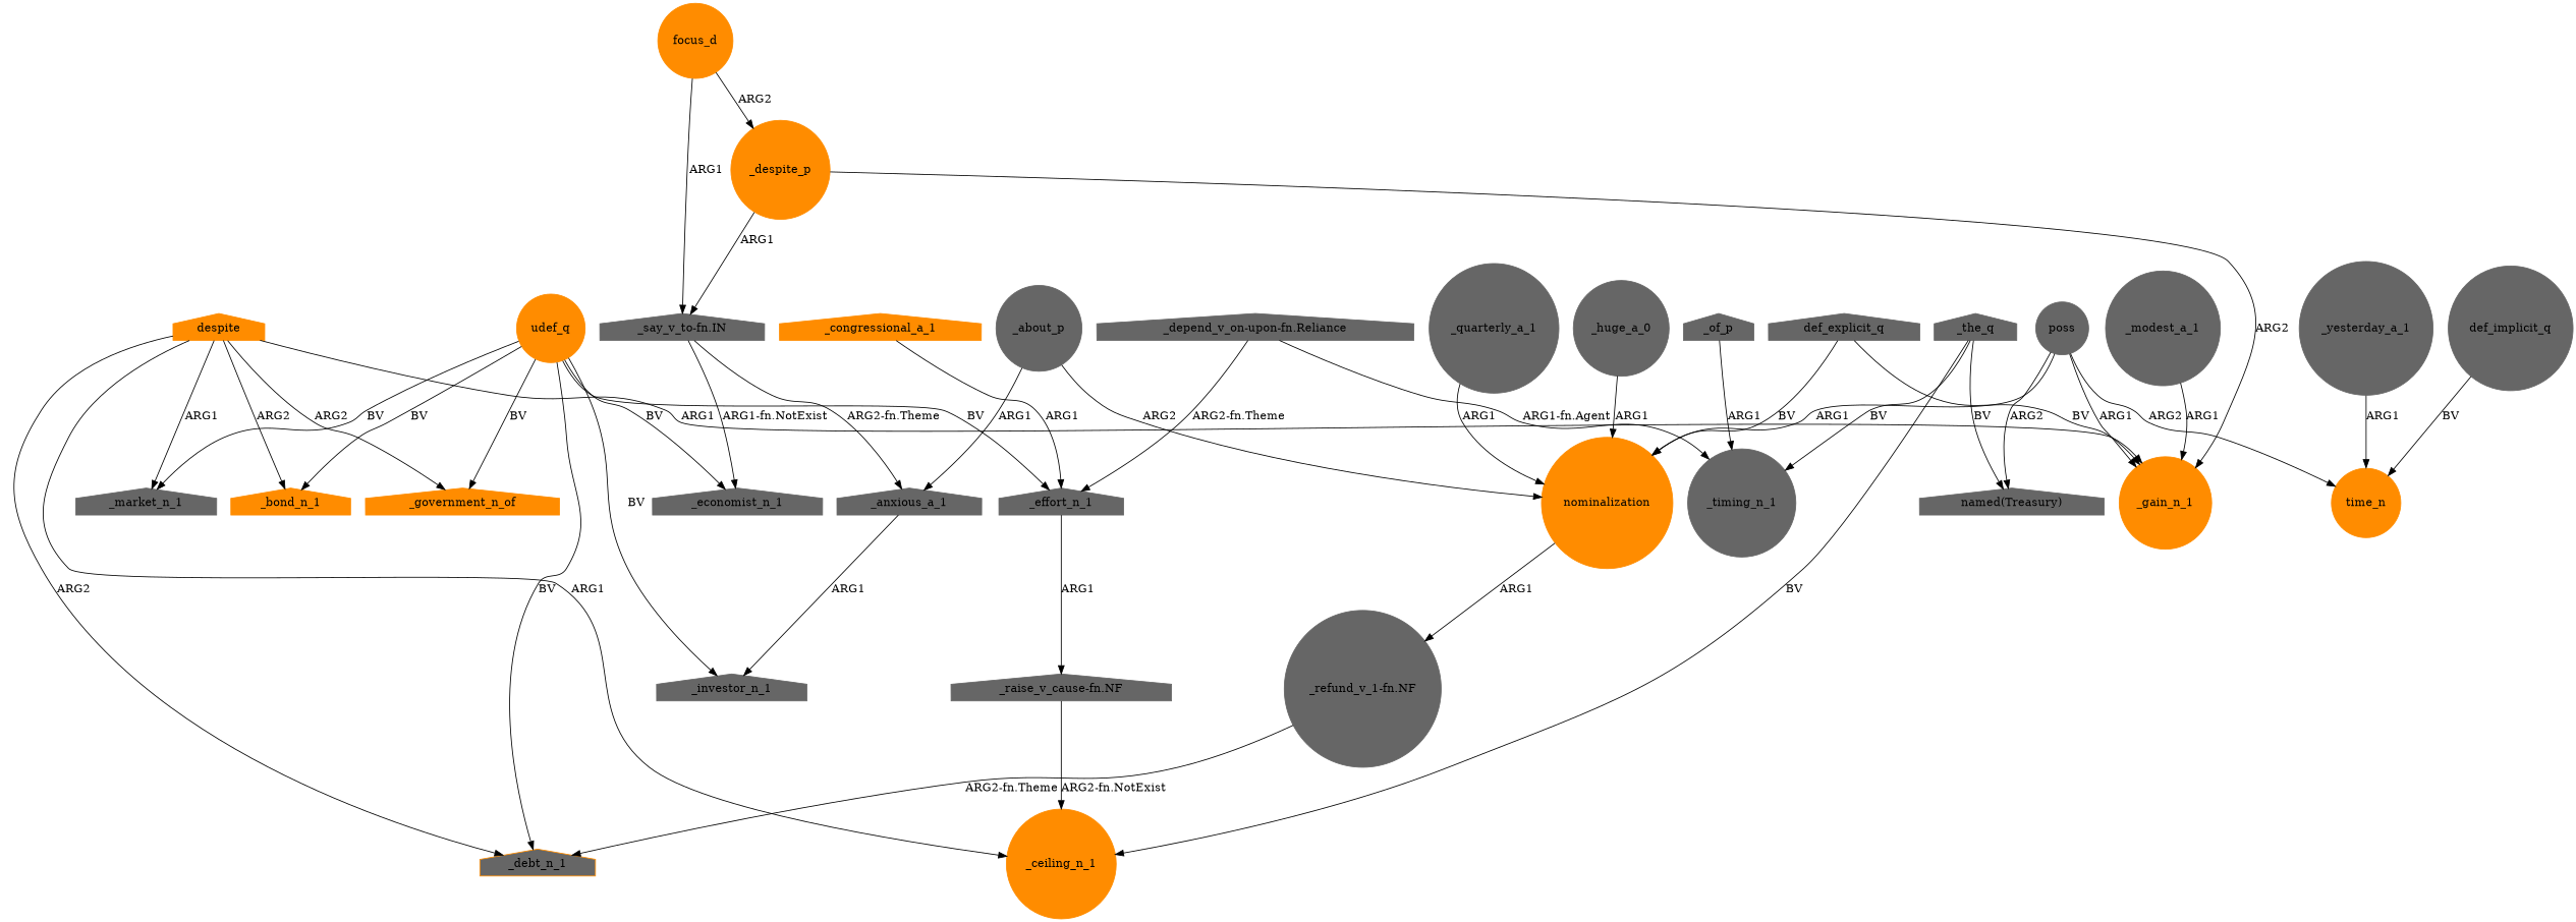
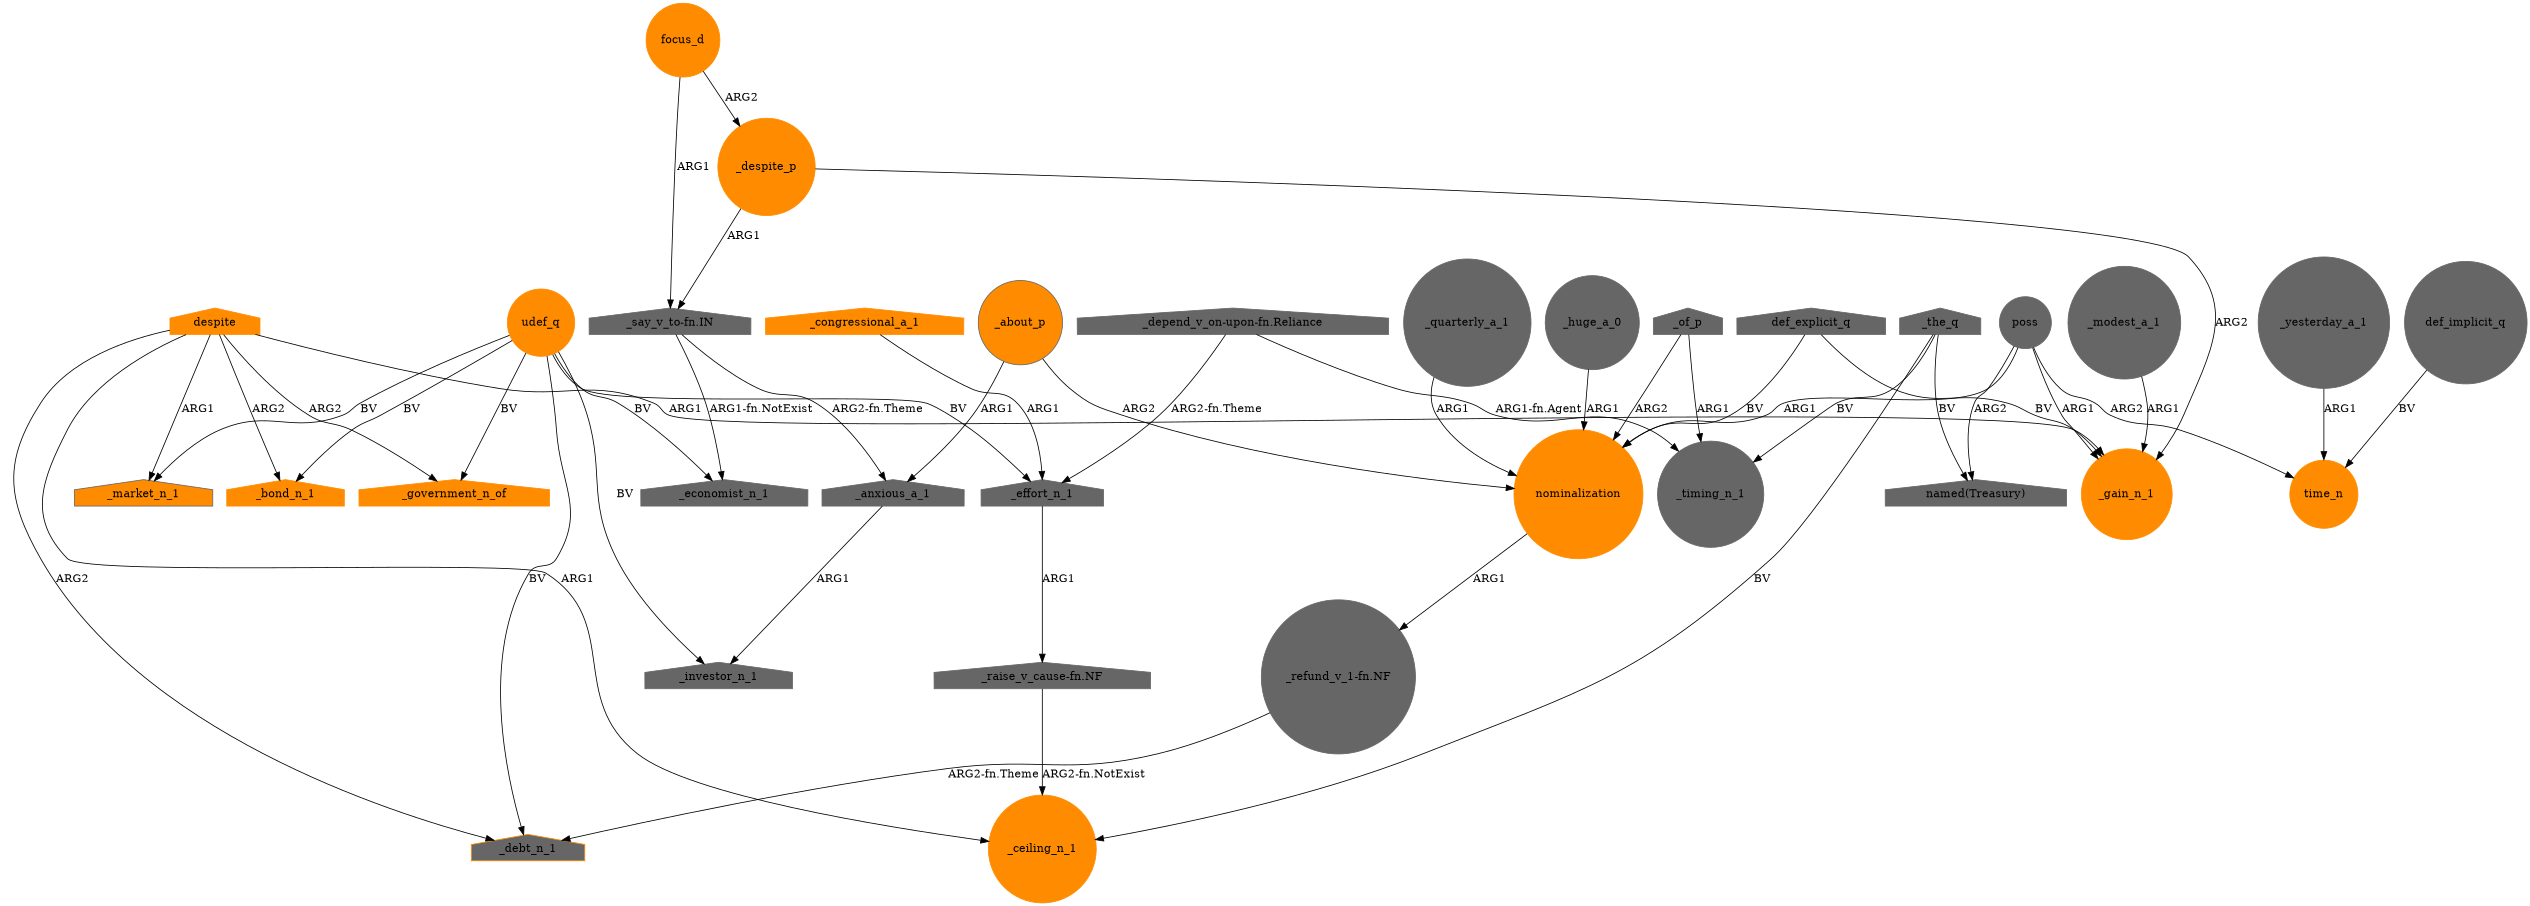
  digraph {
    node [color=gray40 shape=house style=filled]
    nominalization [color=darkorange shape=circle]
    "_refund_v_1-fn.NF" [shape=circle]
    _debt_n_1 [color=darkorange fillcolor=gray40]
    _yesterday_a_1 [shape=circle]
    time_n [color=darkorange shape=circle]
    "_say_v_to-fn.IN"
    _anxious_a_1
    _economist_n_1
    _investor_n_1
    udef_q [color=darkorange shape=circle]
    _government_n_of [color=darkorange]
    _effort_n_1
-   _market_n_1
+   _market_n_1 [fillcolor=darkorange]
    _bond_n_1 [color=darkorange]
    "_raise_v_cause-fn.NF"
    def_implicit_q [shape=circle]
    n17 [color=darkorange label=despite]
    _gain_n_1 [color=darkorange shape=circle]
    _ceiling_n_1 [color=darkorange shape=circle]
-   _about_p [shape=circle]
+   _about_p [shape=circle fillcolor=darkorange]
    _quarterly_a_1 [shape=circle]
    "_depend_v_on-upon-fn.Reliance"
    _timing_n_1 [shape=circle]
    _despite_p [color=darkorange shape=circle]
    def_explicit_q
    poss [shape=circle]
    "named(Treasury)"
    focus_d [color=darkorange shape=circle]
    _modest_a_1 [shape=circle]
    n30 [label=_huge_a_0 shape=circle]
    _of_p
    _congressional_a_1 [color=darkorange]
    _the_q
    nominalization -> "_refund_v_1-fn.NF" [label=ARG1]
    "_refund_v_1-fn.NF" -> _debt_n_1 [label="ARG2-fn.Theme"]
    _yesterday_a_1 -> time_n [label=ARG1]
    "_say_v_to-fn.IN" -> _anxious_a_1 [label="ARG2-fn.Theme"]
    "_say_v_to-fn.IN" -> _economist_n_1 [label="ARG1-fn.NotExist"]
    _anxious_a_1 -> _investor_n_1 [label=ARG1]
    udef_q -> _debt_n_1 [label=BV]
    udef_q -> _economist_n_1 [label=BV]
    udef_q -> _investor_n_1 [label=BV]
    udef_q -> _government_n_of [label=BV]
    udef_q -> _effort_n_1 [label=BV]
    udef_q -> _market_n_1 [label=BV]
    udef_q -> _bond_n_1 [label=BV]
    _effort_n_1 -> "_raise_v_cause-fn.NF" [label=ARG1]
    "_raise_v_cause-fn.NF" -> _ceiling_n_1 [label="ARG2-fn.NotExist"]
    def_implicit_q -> time_n [label=BV]
    n17 -> _debt_n_1 [label=ARG2]
    n17 -> _government_n_of [label=ARG2]
    n17 -> _market_n_1 [label=ARG1]
    n17 -> _bond_n_1 [label=ARG2]
    n17 -> _gain_n_1 [label=ARG1]
    n17 -> _ceiling_n_1 [label=ARG1]
    _about_p -> nominalization [label=ARG2]
    _about_p -> _anxious_a_1 [label=ARG1]
    _quarterly_a_1 -> nominalization [label=ARG1]
    "_depend_v_on-upon-fn.Reliance" -> _effort_n_1 [label="ARG2-fn.Theme"]
    "_depend_v_on-upon-fn.Reliance" -> _timing_n_1 [label="ARG1-fn.Agent"]
    _despite_p -> "_say_v_to-fn.IN" [label=ARG1]
    _despite_p -> _gain_n_1 [label=ARG2]
    def_explicit_q -> nominalization [label=BV]
    def_explicit_q -> _gain_n_1 [label=BV]
    poss -> nominalization [label=ARG1]
    poss -> time_n [label=ARG2]
    poss -> _gain_n_1 [label=ARG1]
    poss -> "named(Treasury)" [label=ARG2]
    focus_d -> "_say_v_to-fn.IN" [label=ARG1]
    focus_d -> _despite_p [label=ARG2]
    _modest_a_1 -> _gain_n_1 [label=ARG1]
    n30 -> nominalization [label=ARG1]
+   _of_p -> nominalization [label=ARG2]
    _of_p -> _timing_n_1 [label=ARG1]
    _congressional_a_1 -> _effort_n_1 [label=ARG1]
    _the_q -> _ceiling_n_1 [label=BV]
    _the_q -> _timing_n_1 [label=BV]
    _the_q -> "named(Treasury)" [label=BV]
  }
